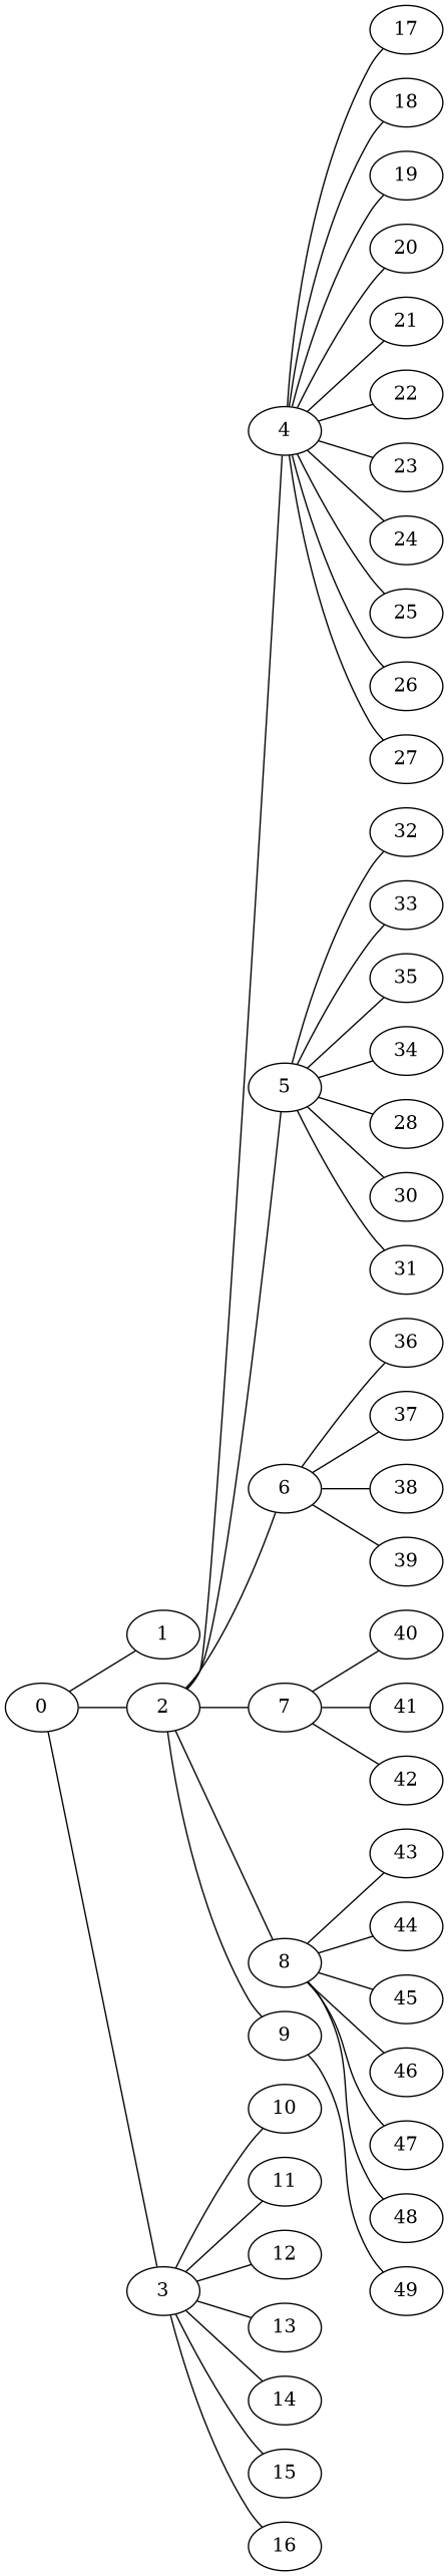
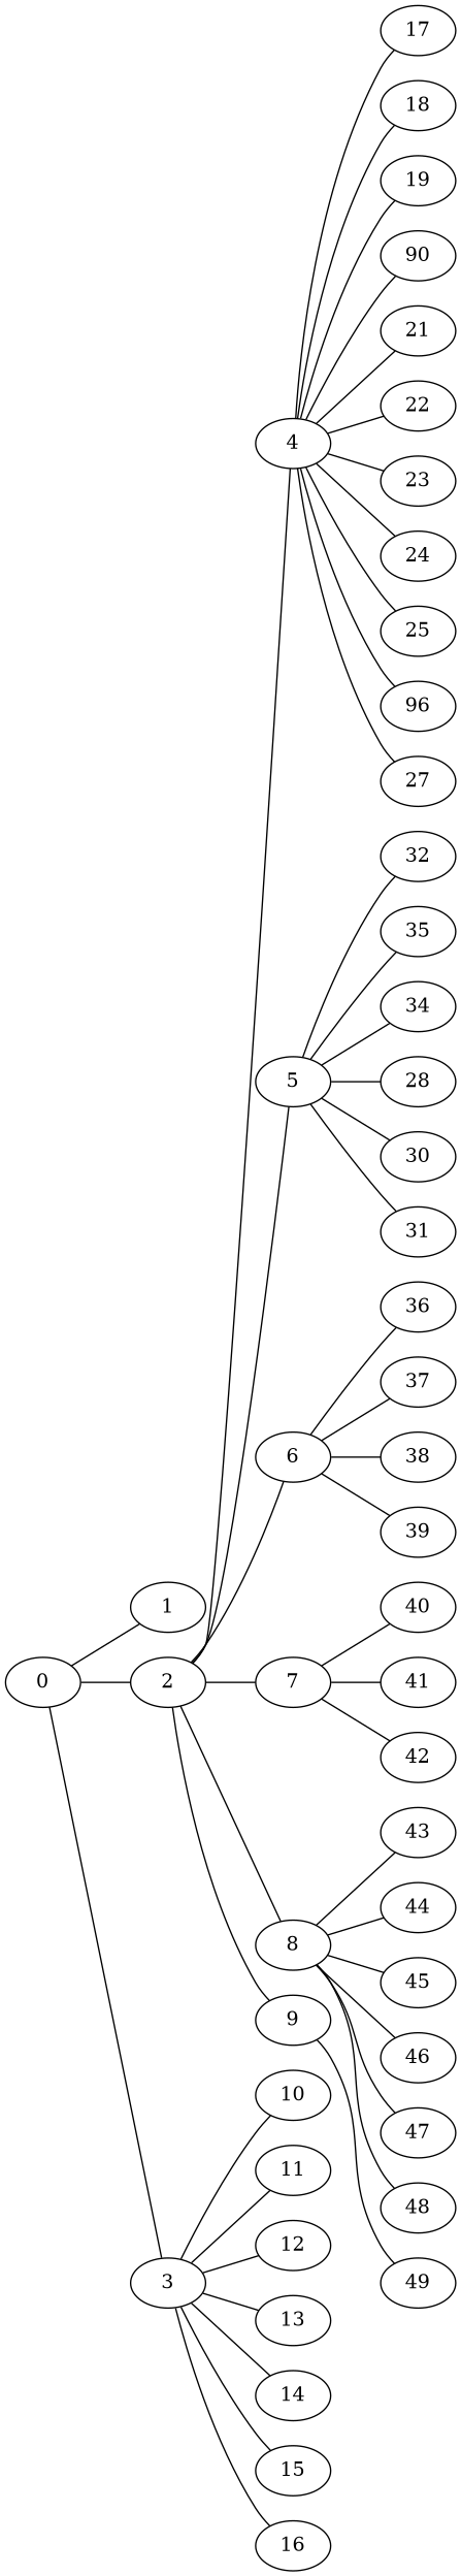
  graph {
    rankdir=LR
    0
    1
    2
    3
    4
    5
    6
    7
    8
    9
    10
    11
    12
    13
    14
    15
    16
    17
    18
    19
-   20
+   20 [label=90]
    21
    22
    23
    24
    25
-   26
+   26 [label=96]
    27
    32
-   33
    35
    34
    28
    30
    31
    36
    37
    38
    39
    40
    41
    42
    43
    44
    45
    46
    47
    48
    49
    0 -- 1
    0 -- 2
    0 -- 3
    2 -- 4
    2 -- 5
    2 -- 6
    2 -- 7
    2 -- 8
    2 -- 9
    3 -- 10
    3 -- 11
    3 -- 12
    3 -- 13
    3 -- 14
    3 -- 15
    3 -- 16
    4 -- 17
    4 -- 18
    4 -- 19
    4 -- 20
    4 -- 21
    4 -- 22
    4 -- 23
    4 -- 24
    4 -- 25
    4 -- 26
    4 -- 27
    5 -- 32
-   5 -- 33
    5 -- 35
    5 -- 34
    5 -- 28
    5 -- 30
    5 -- 31
    6 -- 36
    6 -- 37
    6 -- 38
    6 -- 39
    7 -- 40
    7 -- 41
    7 -- 42
    8 -- 43
    8 -- 44
    8 -- 45
    8 -- 46
    8 -- 47
    8 -- 48
    9 -- 49
  }
